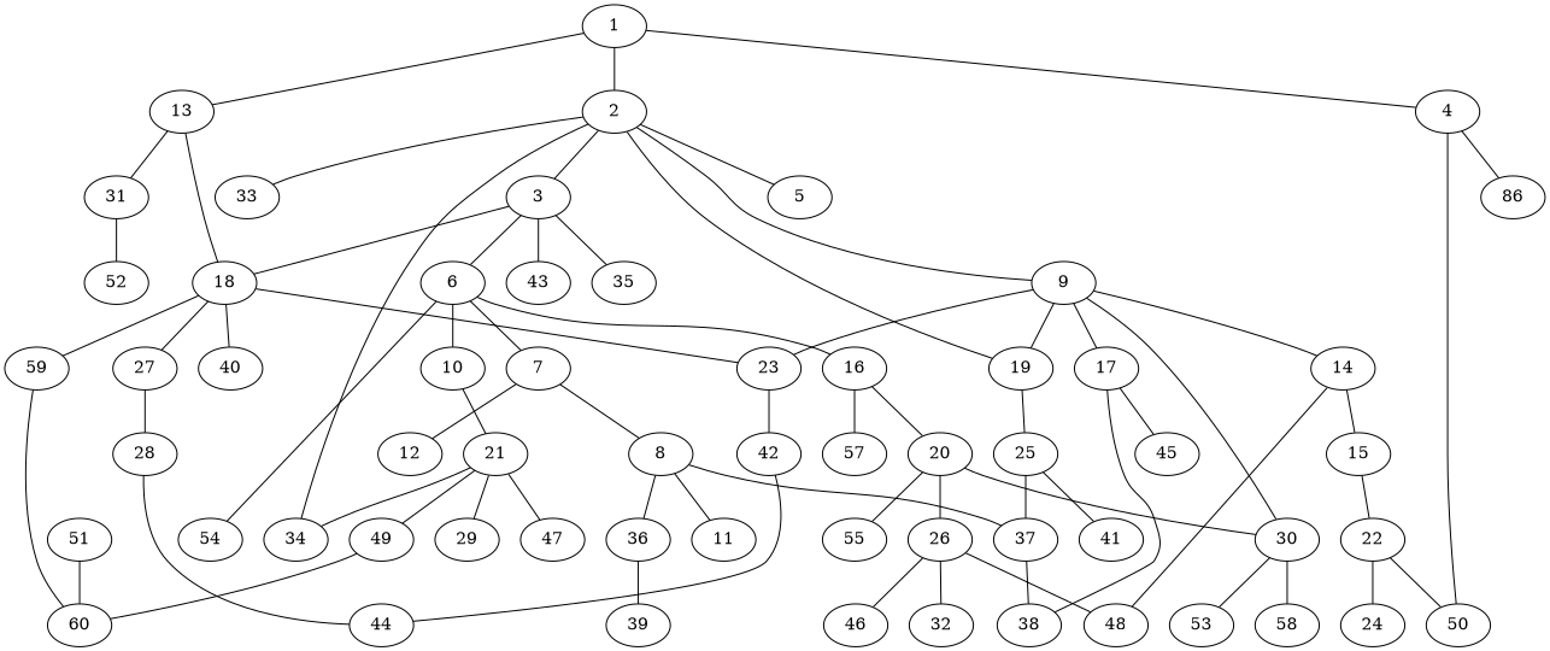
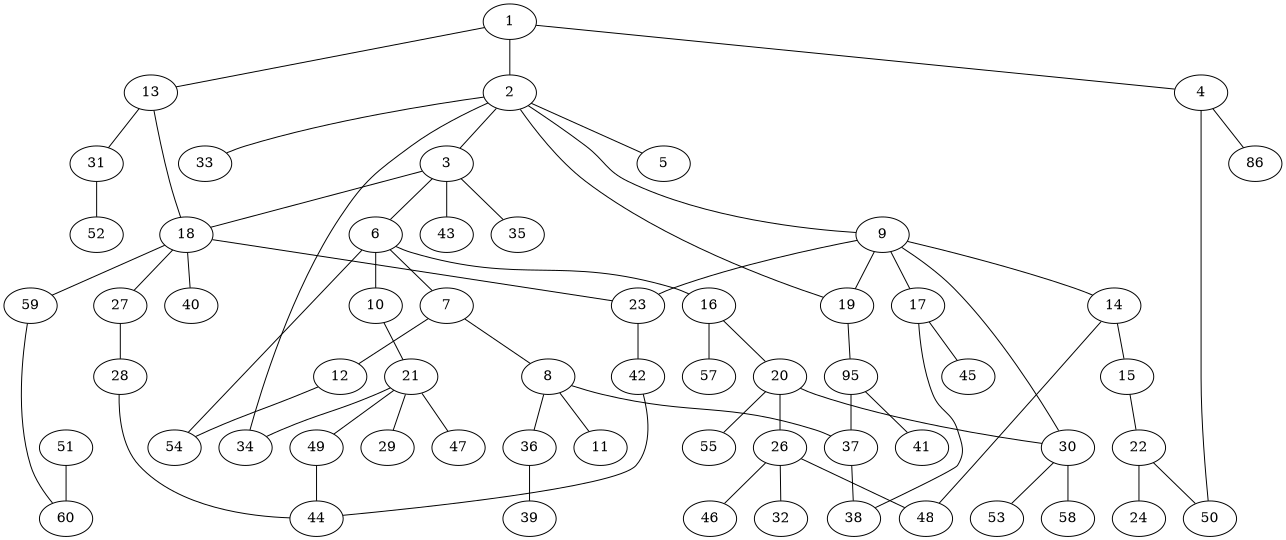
  graph {
    1
    2
    4
    13
    3
    5
    9
    19
    33
    34
    50
    n12 [label=86]
    18
    31
    6
    35
    43
    14
    17
    23
    30
-   25
+   25 [label=95]
    27
    40
    59
    52
    7
    10
    16
    54
    15
    48
    38
    45
    42
    53
    58
    37
    41
    8
    12
    21
    20
    57
    28
    60
    11
    36
    29
    47
    49
    26
    55
    39
    22
    44
    24
    32
    46
    51
    1 -- 2
    1 -- 4
    1 -- 13
    2 -- 3
    2 -- 5
    2 -- 9
    2 -- 19
    2 -- 33
    2 -- 34
    4 -- 50
    4 -- n12
    13 -- 18
    13 -- 31
    3 -- 18
    3 -- 6
    3 -- 35
    3 -- 43
    9 -- 19
    9 -- 14
    9 -- 17
    9 -- 23
    9 -- 30
    19 -- 25
    18 -- 23
    18 -- 27
    18 -- 40
    18 -- 59
    31 -- 52
    6 -- 7
    6 -- 10
    6 -- 16
    6 -- 54
    14 -- 15
    14 -- 48
    17 -- 38
    17 -- 45
    23 -- 42
    30 -- 53
    30 -- 58
    25 -- 37
    25 -- 41
    27 -- 28
    59 -- 60
    7 -- 8
    7 -- 12
    10 -- 21
    16 -- 20
    16 -- 57
    15 -- 22
    42 -- 44
    37 -- 38
    8 -- 37
    8 -- 11
    8 -- 36
+   12 -- 54
    21 -- 34
    21 -- 29
    21 -- 47
    21 -- 49
    20 -- 30
    20 -- 26
    20 -- 55
    28 -- 44
    36 -- 39
-   49 -- 60
+   49 -- 44
    26 -- 48
    26 -- 32
    26 -- 46
    22 -- 50
    22 -- 24
    51 -- 60
  }
